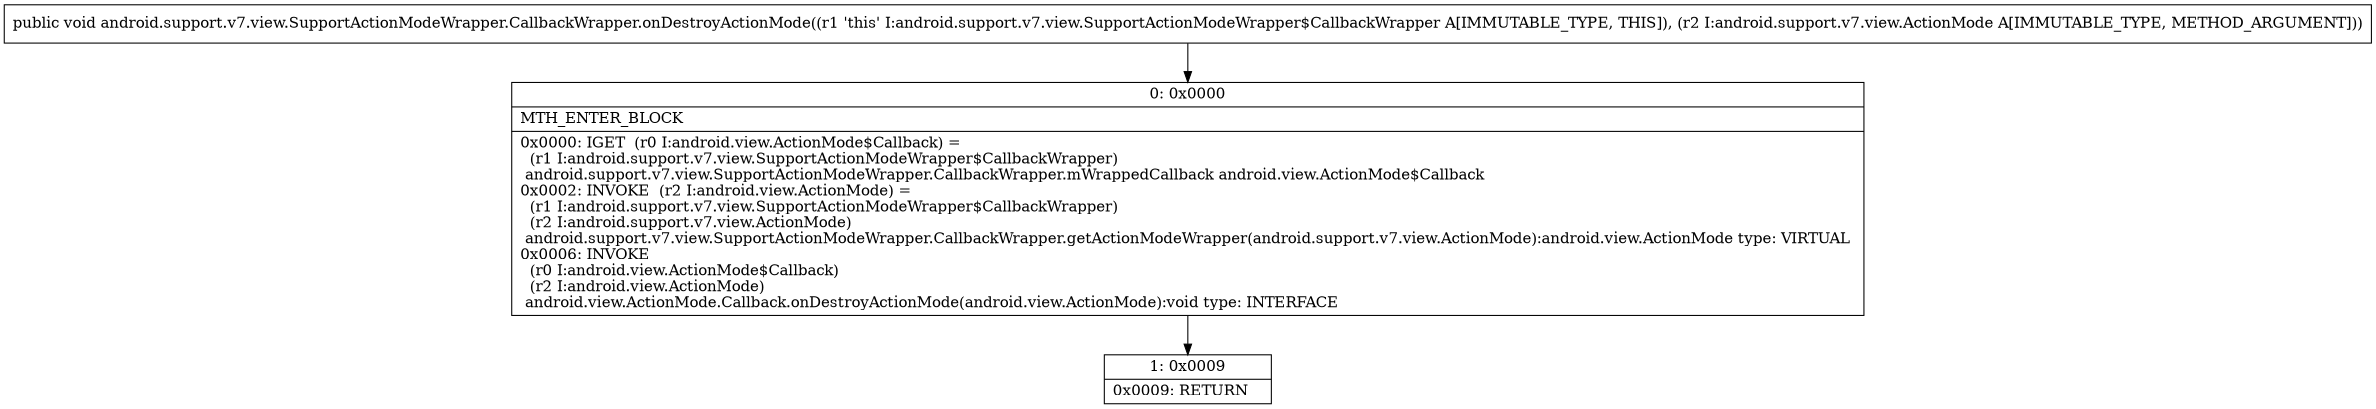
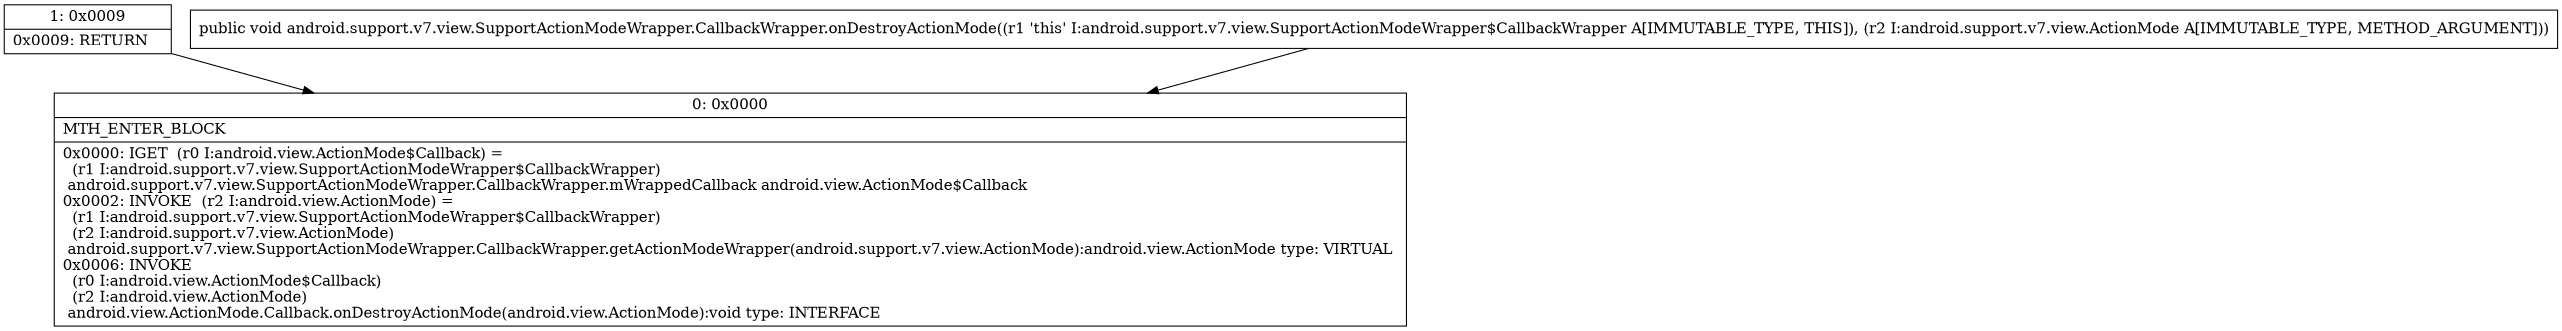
  digraph {
    node [shape=record]
    n1 [label="{0\:\ 0x0000|MTH_ENTER_BLOCK\l|0x0000: IGET  (r0 I:android.view.ActionMode$Callback) = \l  (r1 I:android.support.v7.view.SupportActionModeWrapper$CallbackWrapper)\l android.support.v7.view.SupportActionModeWrapper.CallbackWrapper.mWrappedCallback android.view.ActionMode$Callback \l0x0002: INVOKE  (r2 I:android.view.ActionMode) = \l  (r1 I:android.support.v7.view.SupportActionModeWrapper$CallbackWrapper)\l  (r2 I:android.support.v7.view.ActionMode)\l android.support.v7.view.SupportActionModeWrapper.CallbackWrapper.getActionModeWrapper(android.support.v7.view.ActionMode):android.view.ActionMode type: VIRTUAL \l0x0006: INVOKE  \l  (r0 I:android.view.ActionMode$Callback)\l  (r2 I:android.view.ActionMode)\l android.view.ActionMode.Callback.onDestroyActionMode(android.view.ActionMode):void type: INTERFACE \l}"]
    n2 [label="{1\:\ 0x0009|0x0009: RETURN   \l}"]
    n3 [label="{public void android.support.v7.view.SupportActionModeWrapper.CallbackWrapper.onDestroyActionMode((r1 'this' I:android.support.v7.view.SupportActionModeWrapper$CallbackWrapper A[IMMUTABLE_TYPE, THIS]), (r2 I:android.support.v7.view.ActionMode A[IMMUTABLE_TYPE, METHOD_ARGUMENT])) }"]
-   n1 -> n2
+   n2 -> n1
    n3 -> n1
  }
